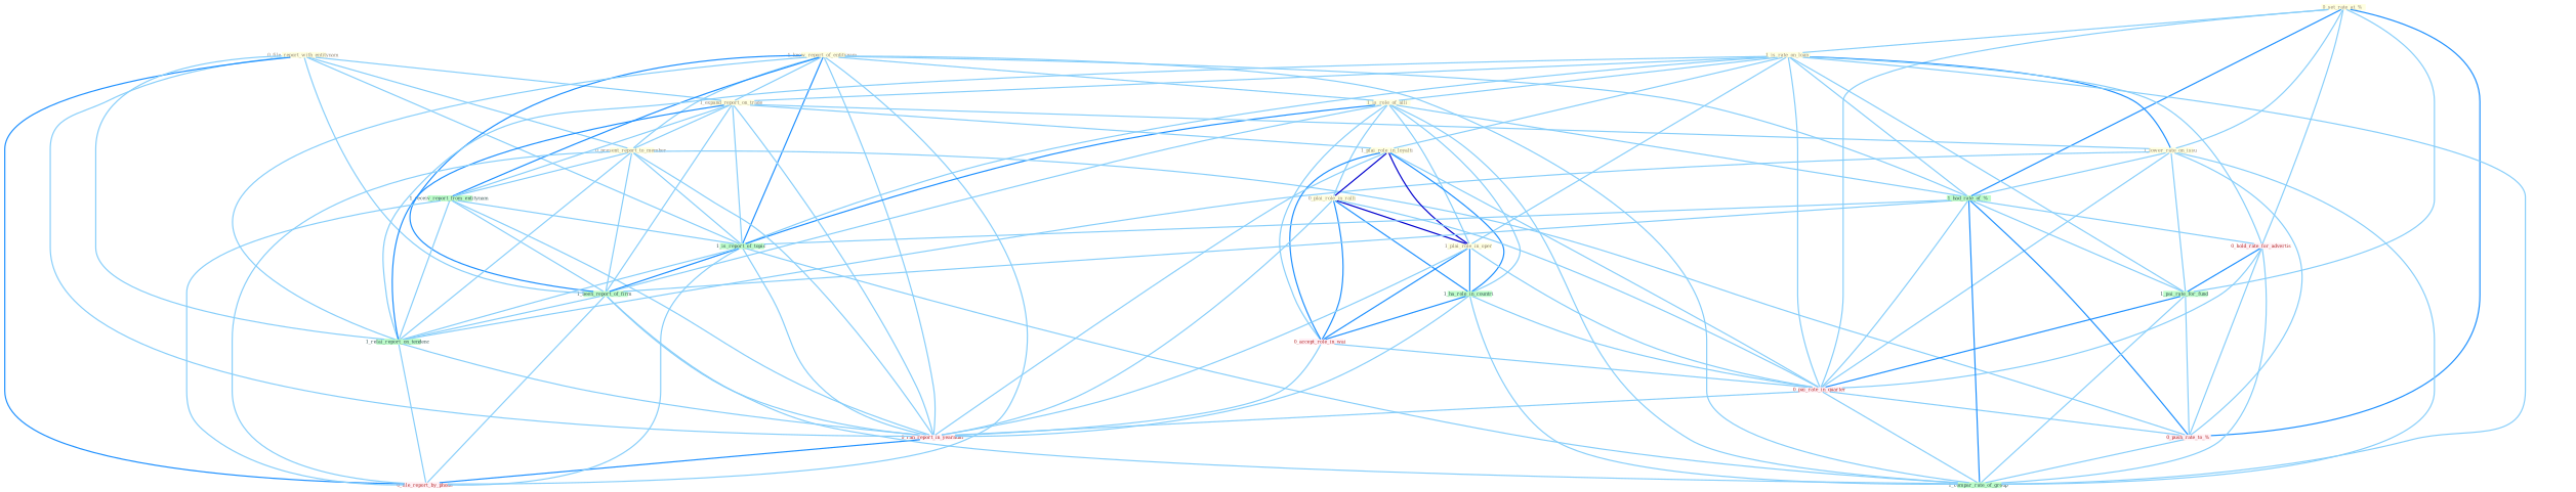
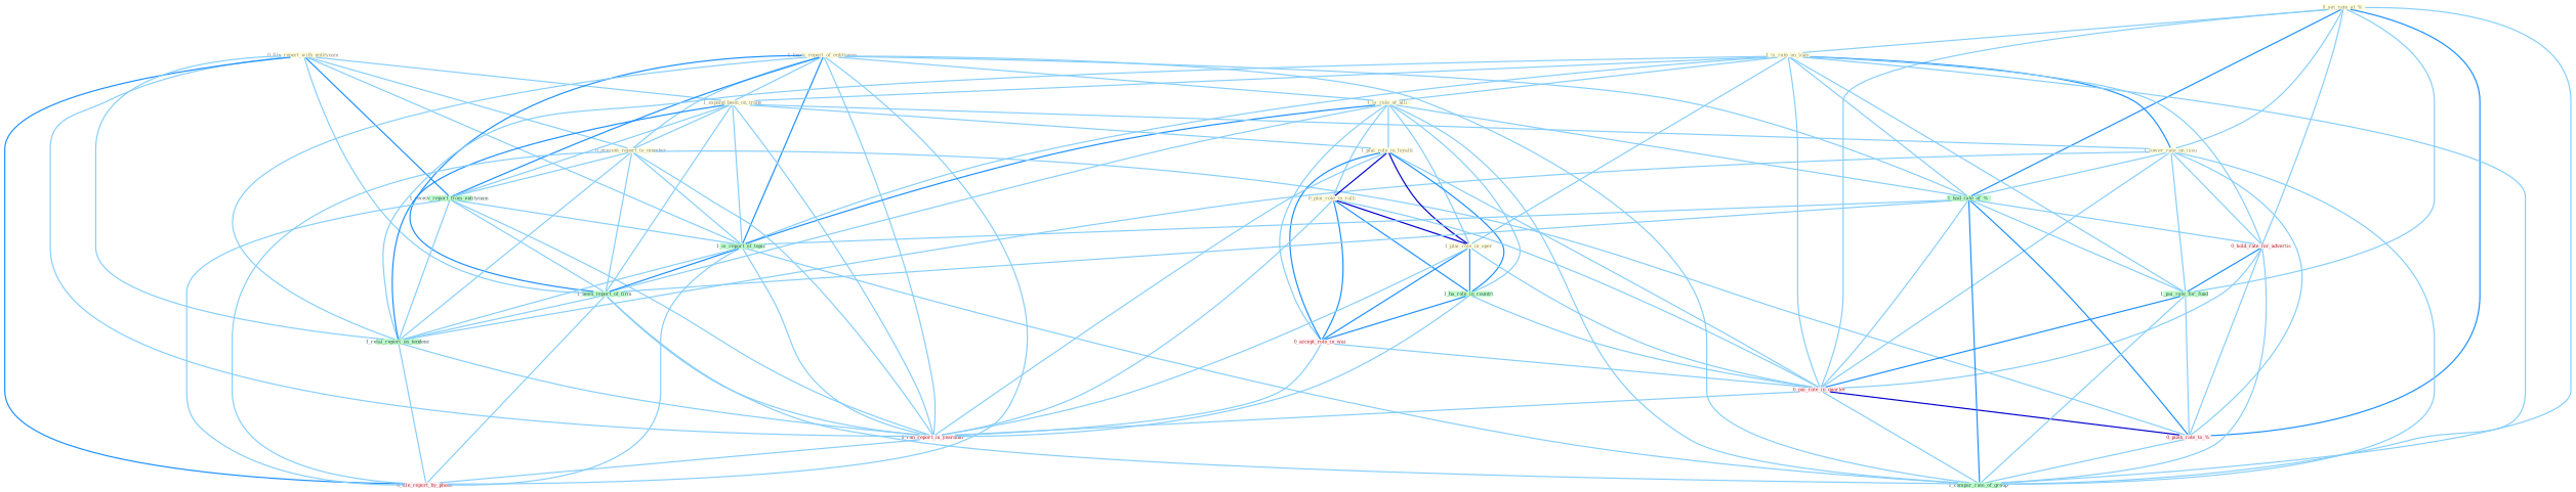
  graph {
    node [color="#ffffe0" fixedsize=true fontcolor="#8b7d6b" fontsize=4 shape=polygon style=filled]
    edge [color="#87cefa" w=1]
    "0_file_report_with_entitynam " [height=.06 width=.5]
    "1_know_report_of_entitynam " [height=.06 width=.5]
    "0_set_rate_at_% " [height=.06 width=.5]
    "1_is_rate_on_loan " [height=.06 width=.5]
    "1_is_role_of_alli " [height=.06 width=.5]
-   "1_expand_report_on_trade " [height=.06 width=.5]
+   "1_expand_report_on_trade " [height=.06 width=.5 label="1_expand_been_on_trade"]
    "0_present_report_to_member " [height=.06 width=.5]
    "1_lower_rate_on_issu " [height=.06 width=.5]
    "1_plai_role_in_loyalti " [height=.06 width=.5]
    "0_plai_role_in_ralli " [height=.06 width=.5]
    "1_plai_role_in_oper " [height=.06 width=.5]
    "0_hold_rate_for_advertis " [color="#fff0f5" fontcolor="#b22222" height=.06 width=.5]
    "0_accept_role_in_wai " [color="#fff0f5" fontcolor="#b22222" height=.06 width=.5]
    "0_pai_rate_in_quarter " [color="#fff0f5" fontcolor="#b22222" height=.06 width=.5]
    "0_ran_report_in_yearnum " [color="#fff0f5" fontcolor="#b22222" height=.06 width=.5]
    "0_push_rate_to_% " [color="#fff0f5" fontcolor="#b22222" height=.06 width=.5]
    "0_file_report_by_phone " [color="#fff0f5" fontcolor="#b22222" height=.06 width=.5]
    "1_receiv_report_from_entitynam " [color="#BDFCC9" fontcolor="#2f4f4f" height=.06 width=.5]
    "1_is_report_of_topic " [color="#BDFCC9" fontcolor="#2f4f4f" height=.06 width=.5]
    "1_been_report_of_firm " [color="#BDFCC9" fontcolor="#2f4f4f" height=.06 width=.5]
    "1_relai_report_on_tendenc " [color="#BDFCC9" fontcolor="#2f4f4f" height=.06 width=.5]
    "1_had_rate_of_% " [color="#BDFCC9" fontcolor="#2f4f4f" height=.06 width=.5]
    "1_compar_rate_of_group " [color="#BDFCC9" fontcolor="#2f4f4f" height=.06 width=.5]
    "1_pai_rate_for_fund " [color="#BDFCC9" fontcolor="#2f4f4f" height=.06 width=.5]
    "1_ha_role_in_countri " [color="#BDFCC9" fontcolor="#2f4f4f" height=.06 width=.5]
    subgraph sub_1 {
      "0_file_report_with_entitynam "
      "1_know_report_of_entitynam "
      "0_set_rate_at_% "
      "1_is_rate_on_loan "
      "1_is_role_of_alli "
      "1_expand_report_on_trade "
      "0_present_report_to_member "
      "1_lower_rate_on_issu "
      "1_plai_role_in_loyalti "
      "0_plai_role_in_ralli "
      "1_plai_role_in_oper "
    }
    subgraph sub_2 {
      "0_hold_rate_for_advertis "
      "0_accept_role_in_wai "
      "0_pai_rate_in_quarter "
      "0_ran_report_in_yearnum "
      "0_push_rate_to_% "
      "0_file_report_by_phone "
    }
    "0_file_report_with_entitynam " -- "1_expand_report_on_trade "
    "0_file_report_with_entitynam " -- "0_present_report_to_member "
    "0_file_report_with_entitynam " -- "0_ran_report_in_yearnum "
    "0_file_report_with_entitynam " -- "0_file_report_by_phone " [color="#1e90ff" w=2]
+   "0_file_report_with_entitynam " -- "1_receiv_report_from_entitynam " [color="#1e90ff" w=2]
    "0_file_report_with_entitynam " -- "1_is_report_of_topic "
    "0_file_report_with_entitynam " -- "1_been_report_of_firm "
    "0_file_report_with_entitynam " -- "1_relai_report_on_tendenc "
    "1_know_report_of_entitynam " -- "1_is_role_of_alli "
    "1_know_report_of_entitynam " -- "1_expand_report_on_trade "
    "1_know_report_of_entitynam " -- "0_present_report_to_member "
    "1_know_report_of_entitynam " -- "0_ran_report_in_yearnum "
    "1_know_report_of_entitynam " -- "0_file_report_by_phone "
    "1_know_report_of_entitynam " -- "1_receiv_report_from_entitynam " [color="#1e90ff" w=2]
    "1_know_report_of_entitynam " -- "1_is_report_of_topic " [color="#1e90ff" w=2]
    "1_know_report_of_entitynam " -- "1_been_report_of_firm " [color="#1e90ff" w=2]
    "1_know_report_of_entitynam " -- "1_relai_report_on_tendenc "
    "1_know_report_of_entitynam " -- "1_had_rate_of_% "
    "1_know_report_of_entitynam " -- "1_compar_rate_of_group "
    "0_set_rate_at_% " -- "1_is_rate_on_loan "
    "0_set_rate_at_% " -- "1_lower_rate_on_issu "
    "0_set_rate_at_% " -- "0_hold_rate_for_advertis "
    "0_set_rate_at_% " -- "0_pai_rate_in_quarter "
    "0_set_rate_at_% " -- "0_push_rate_to_% " [color="#1e90ff" w=2]
    "0_set_rate_at_% " -- "1_had_rate_of_% " [color="#1e90ff" w=2]
-   "1_ha_role_in_countri " -- "1_compar_rate_of_group "
+   "0_set_rate_at_% " -- "1_compar_rate_of_group "
    "0_set_rate_at_% " -- "1_pai_rate_for_fund "
    "1_is_rate_on_loan " -- "1_is_role_of_alli "
    "1_is_rate_on_loan " -- "1_expand_report_on_trade "
    "1_is_rate_on_loan " -- "1_lower_rate_on_issu " [color="#1e90ff" w=2]
    "1_is_rate_on_loan " -- "1_plai_role_in_oper "
    "1_is_rate_on_loan " -- "0_hold_rate_for_advertis "
    "1_is_rate_on_loan " -- "0_pai_rate_in_quarter "
    "1_is_rate_on_loan " -- "1_is_report_of_topic "
    "1_is_rate_on_loan " -- "1_relai_report_on_tendenc "
    "1_is_rate_on_loan " -- "1_had_rate_of_% "
    "1_is_rate_on_loan " -- "1_compar_rate_of_group "
    "1_is_rate_on_loan " -- "1_pai_rate_for_fund "
-   "1_is_rate_on_loan " -- "1_plai_role_in_loyalti "
+   "1_is_role_of_alli " -- "1_plai_role_in_loyalti "
    "1_is_role_of_alli " -- "0_plai_role_in_ralli "
    "1_is_role_of_alli " -- "1_plai_role_in_oper "
    "1_is_role_of_alli " -- "0_accept_role_in_wai "
    "1_is_role_of_alli " -- "1_is_report_of_topic " [color="#1e90ff" w=2]
    "1_is_role_of_alli " -- "1_been_report_of_firm "
    "1_is_role_of_alli " -- "1_had_rate_of_% "
    "1_is_role_of_alli " -- "1_compar_rate_of_group "
    "1_is_role_of_alli " -- "1_ha_role_in_countri "
    "1_expand_report_on_trade " -- "0_present_report_to_member "
    "1_expand_report_on_trade " -- "1_lower_rate_on_issu "
    "1_expand_report_on_trade " -- "1_plai_role_in_loyalti "
    "1_expand_report_on_trade " -- "0_ran_report_in_yearnum "
    "1_expand_report_on_trade " -- "1_receiv_report_from_entitynam "
    "1_expand_report_on_trade " -- "1_is_report_of_topic "
    "1_expand_report_on_trade " -- "1_been_report_of_firm "
    "1_expand_report_on_trade " -- "1_relai_report_on_tendenc " [color="#1e90ff" w=2]
    "0_present_report_to_member " -- "0_ran_report_in_yearnum "
    "0_present_report_to_member " -- "0_push_rate_to_% "
    "0_present_report_to_member " -- "0_file_report_by_phone "
    "0_present_report_to_member " -- "1_receiv_report_from_entitynam "
    "0_present_report_to_member " -- "1_is_report_of_topic "
    "0_present_report_to_member " -- "1_been_report_of_firm "
    "0_present_report_to_member " -- "1_relai_report_on_tendenc "
+   "1_lower_rate_on_issu " -- "0_hold_rate_for_advertis "
    "1_lower_rate_on_issu " -- "0_pai_rate_in_quarter "
    "1_lower_rate_on_issu " -- "0_push_rate_to_% "
    "1_lower_rate_on_issu " -- "1_relai_report_on_tendenc "
    "1_lower_rate_on_issu " -- "1_had_rate_of_% "
    "1_lower_rate_on_issu " -- "1_compar_rate_of_group "
    "1_lower_rate_on_issu " -- "1_pai_rate_for_fund "
    "1_plai_role_in_loyalti " -- "0_plai_role_in_ralli " [color="#0000cd" w=3]
    "1_plai_role_in_loyalti " -- "1_plai_role_in_oper " [color="#0000cd" w=3]
    "1_plai_role_in_loyalti " -- "0_accept_role_in_wai " [color="#1e90ff" w=2]
    "1_plai_role_in_loyalti " -- "0_pai_rate_in_quarter "
    "1_plai_role_in_loyalti " -- "0_ran_report_in_yearnum "
    "1_plai_role_in_loyalti " -- "1_ha_role_in_countri " [color="#1e90ff" w=2]
    "0_plai_role_in_ralli " -- "1_plai_role_in_oper " [color="#0000cd" w=3]
    "0_plai_role_in_ralli " -- "0_accept_role_in_wai " [color="#1e90ff" w=2]
    "0_plai_role_in_ralli " -- "0_pai_rate_in_quarter "
    "0_plai_role_in_ralli " -- "0_ran_report_in_yearnum "
    "0_plai_role_in_ralli " -- "1_ha_role_in_countri " [color="#1e90ff" w=2]
    "1_plai_role_in_oper " -- "0_accept_role_in_wai " [color="#1e90ff" w=2]
    "1_plai_role_in_oper " -- "0_pai_rate_in_quarter "
    "1_plai_role_in_oper " -- "0_ran_report_in_yearnum "
    "1_plai_role_in_oper " -- "1_ha_role_in_countri " [color="#1e90ff" w=2]
    "0_hold_rate_for_advertis " -- "0_pai_rate_in_quarter "
    "0_hold_rate_for_advertis " -- "0_push_rate_to_% "
    "0_hold_rate_for_advertis " -- "1_compar_rate_of_group "
    "0_hold_rate_for_advertis " -- "1_pai_rate_for_fund " [color="#1e90ff" w=2]
    "0_accept_role_in_wai " -- "0_pai_rate_in_quarter "
    "0_accept_role_in_wai " -- "0_ran_report_in_yearnum "
    "0_pai_rate_in_quarter " -- "0_ran_report_in_yearnum "
-   "0_pai_rate_in_quarter " -- "0_push_rate_to_% "
+   "0_pai_rate_in_quarter " -- "0_push_rate_to_% " [color="#0000cd"]
    "0_pai_rate_in_quarter " -- "1_compar_rate_of_group "
-   "0_ran_report_in_yearnum " -- "0_file_report_by_phone " [color="#1e90ff"]
+   "0_ran_report_in_yearnum " -- "0_file_report_by_phone "
    "0_push_rate_to_% " -- "1_compar_rate_of_group "
    "1_receiv_report_from_entitynam " -- "0_ran_report_in_yearnum "
    "1_receiv_report_from_entitynam " -- "0_file_report_by_phone "
    "1_receiv_report_from_entitynam " -- "1_is_report_of_topic "
    "1_receiv_report_from_entitynam " -- "1_been_report_of_firm "
    "1_receiv_report_from_entitynam " -- "1_relai_report_on_tendenc "
    "1_is_report_of_topic " -- "0_ran_report_in_yearnum "
    "1_is_report_of_topic " -- "0_file_report_by_phone "
    "1_is_report_of_topic " -- "1_been_report_of_firm " [color="#1e90ff" w=2]
    "1_is_report_of_topic " -- "1_relai_report_on_tendenc "
    "1_is_report_of_topic " -- "1_compar_rate_of_group "
    "1_been_report_of_firm " -- "0_ran_report_in_yearnum "
    "1_been_report_of_firm " -- "0_file_report_by_phone "
    "1_been_report_of_firm " -- "1_relai_report_on_tendenc "
    "1_been_report_of_firm " -- "1_compar_rate_of_group "
    "1_relai_report_on_tendenc " -- "0_ran_report_in_yearnum "
    "1_relai_report_on_tendenc " -- "0_file_report_by_phone "
    "1_had_rate_of_% " -- "0_hold_rate_for_advertis "
    "1_had_rate_of_% " -- "0_pai_rate_in_quarter "
    "1_had_rate_of_% " -- "0_push_rate_to_% " [color="#1e90ff" w=2]
    "1_had_rate_of_% " -- "1_is_report_of_topic "
    "1_had_rate_of_% " -- "1_been_report_of_firm "
    "1_had_rate_of_% " -- "1_compar_rate_of_group " [color="#1e90ff" w=2]
    "1_had_rate_of_% " -- "1_pai_rate_for_fund "
    "1_pai_rate_for_fund " -- "0_pai_rate_in_quarter " [color="#1e90ff" w=2]
    "1_pai_rate_for_fund " -- "0_push_rate_to_% "
    "1_pai_rate_for_fund " -- "1_compar_rate_of_group "
    "1_ha_role_in_countri " -- "0_accept_role_in_wai " [color="#1e90ff" w=2]
    "1_ha_role_in_countri " -- "0_pai_rate_in_quarter "
    "1_ha_role_in_countri " -- "0_ran_report_in_yearnum "
  }
